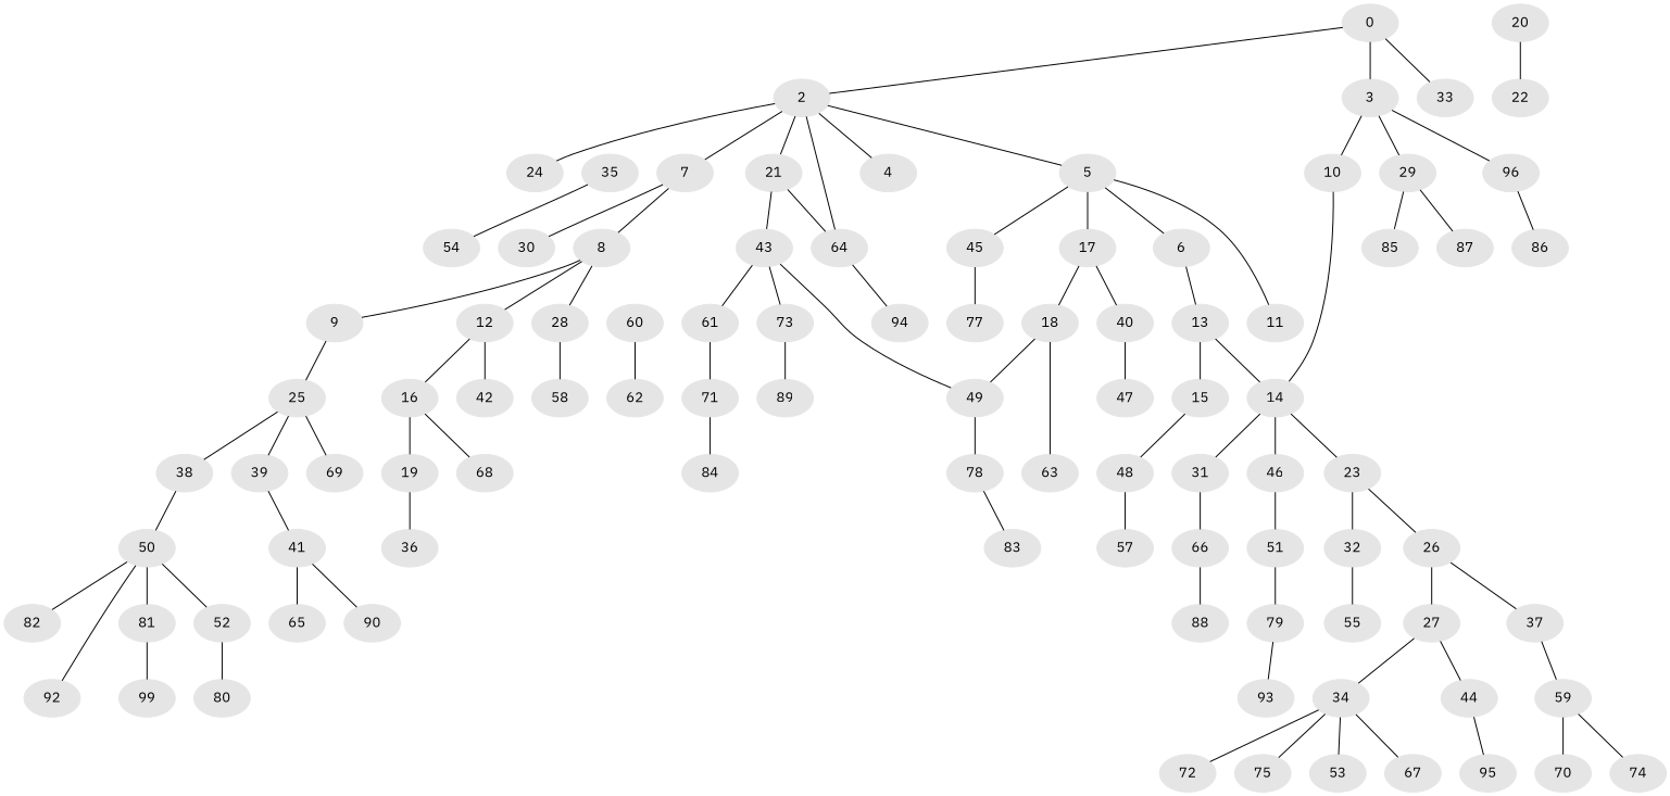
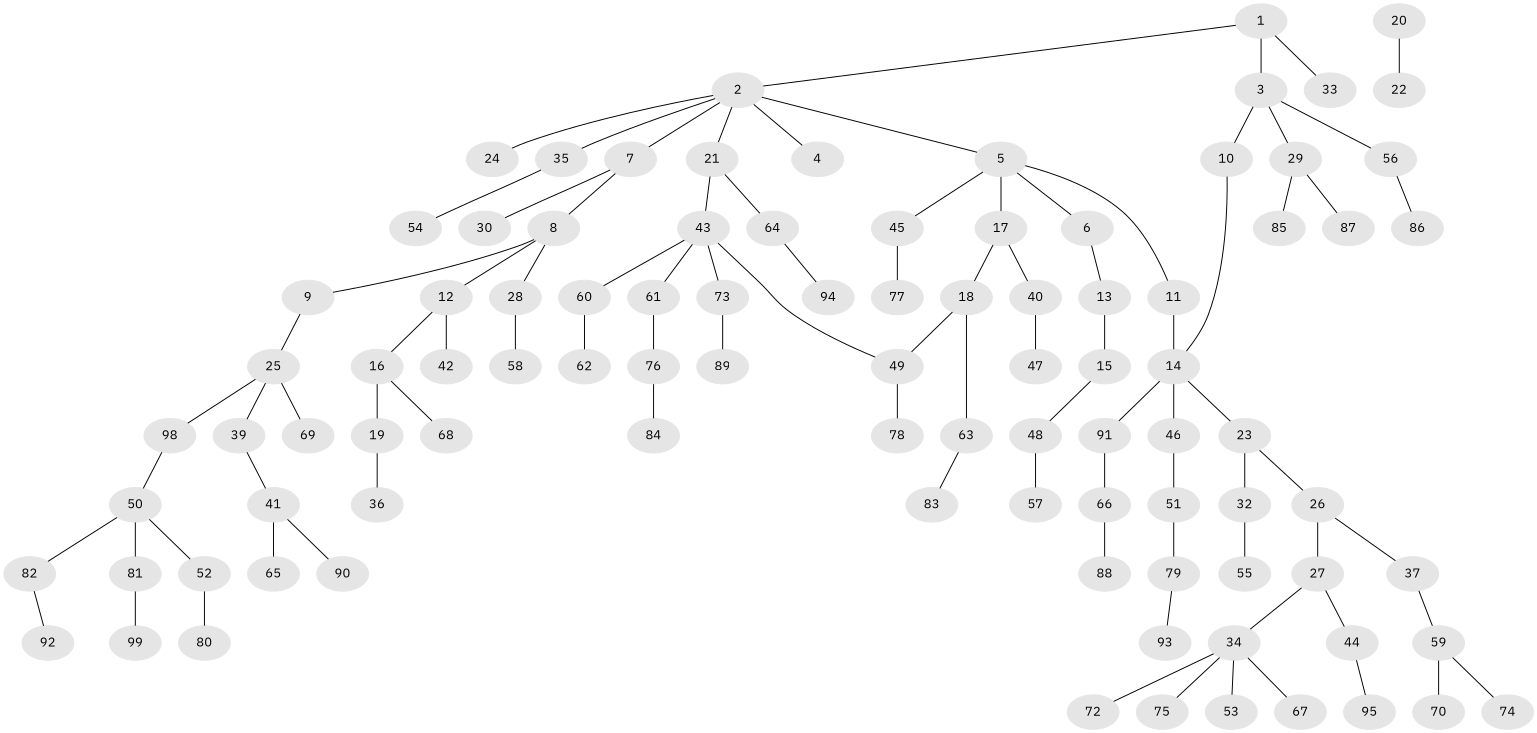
  graph {
    fontname="IBM Plex Sans"
    node [color=gray90 fontname="IBM Plex Sans" style=filled]
    edge [fontname="IBM Plex Sans"]
-   1 [label=0]
+   1
    2
    3
    33
    4
    5
    7
    21
    24
    35
    10
    29
-   56 [label=96]
+   56
    6
    11
    17
    45
    8
    30
    43
    64
    54
    14
    85
    87
    86
    13
    18
    40
    77
    15
    9
    12
    28
    20
    22
    25
    16
    42
    58
-   38
+   38 [label=98]
    39
    69
    23
-   31
+   31 [label=91]
    46
    19
    68
    48
    26
    32
    66
    51
    57
    36
    49
    63
    47
    78
    60
    61
    73
    94
    27
    37
    55
    50
    41
    34
    44
    59
    53
    67
    72
    75
    95
    88
    70
    74
    52
    81
    82
    65
    90
    62
-   71
+   71 [label=76]
    89
    79
    83
    80
    n91 [label=99]
    92
    93
    84
    1 -- 2
    1 -- 3
    1 -- 33
    2 -- 4
    2 -- 5
    2 -- 7
    2 -- 21
    2 -- 24
-   2 -- 64
+   2 -- 35
    3 -- 10
    3 -- 29
    3 -- 56
    5 -- 6
    5 -- 11
    5 -- 17
    5 -- 45
    7 -- 8
    7 -- 30
    21 -- 43
    21 -- 64
    35 -- 54
    10 -- 14
    29 -- 85
    29 -- 87
    56 -- 86
    6 -- 13
-   13 -- 14
+   11 -- 14
    17 -- 18
    17 -- 40
    45 -- 77
    8 -- 9
    8 -- 12
    8 -- 28
    43 -- 49
+   43 -- 60
    43 -- 61
    43 -- 73
    64 -- 94
    14 -- 23
    14 -- 31
    14 -- 46
    13 -- 15
    18 -- 49
    18 -- 63
    40 -- 47
    15 -- 48
    9 -- 25
    12 -- 16
    12 -- 42
    28 -- 58
    20 -- 22
    25 -- 38
    25 -- 39
    25 -- 69
    16 -- 19
    16 -- 68
    38 -- 50
    39 -- 41
    23 -- 26
    23 -- 32
    31 -- 66
    46 -- 51
    19 -- 36
    48 -- 57
    26 -- 27
    26 -- 37
    32 -- 55
    66 -- 88
    51 -- 79
    49 -- 78
-   78 -- 83
+   63 -- 83
    60 -- 62
    61 -- 71
    73 -- 89
    27 -- 34
    27 -- 44
    37 -- 59
    50 -- 52
    50 -- 81
    50 -- 82
    41 -- 65
    41 -- 90
    34 -- 53
    34 -- 67
    34 -- 72
    34 -- 75
    44 -- 95
    59 -- 70
    59 -- 74
    52 -- 80
    81 -- n91
-   50 -- 92
+   82 -- 92
    71 -- 84
    79 -- 93
  }
